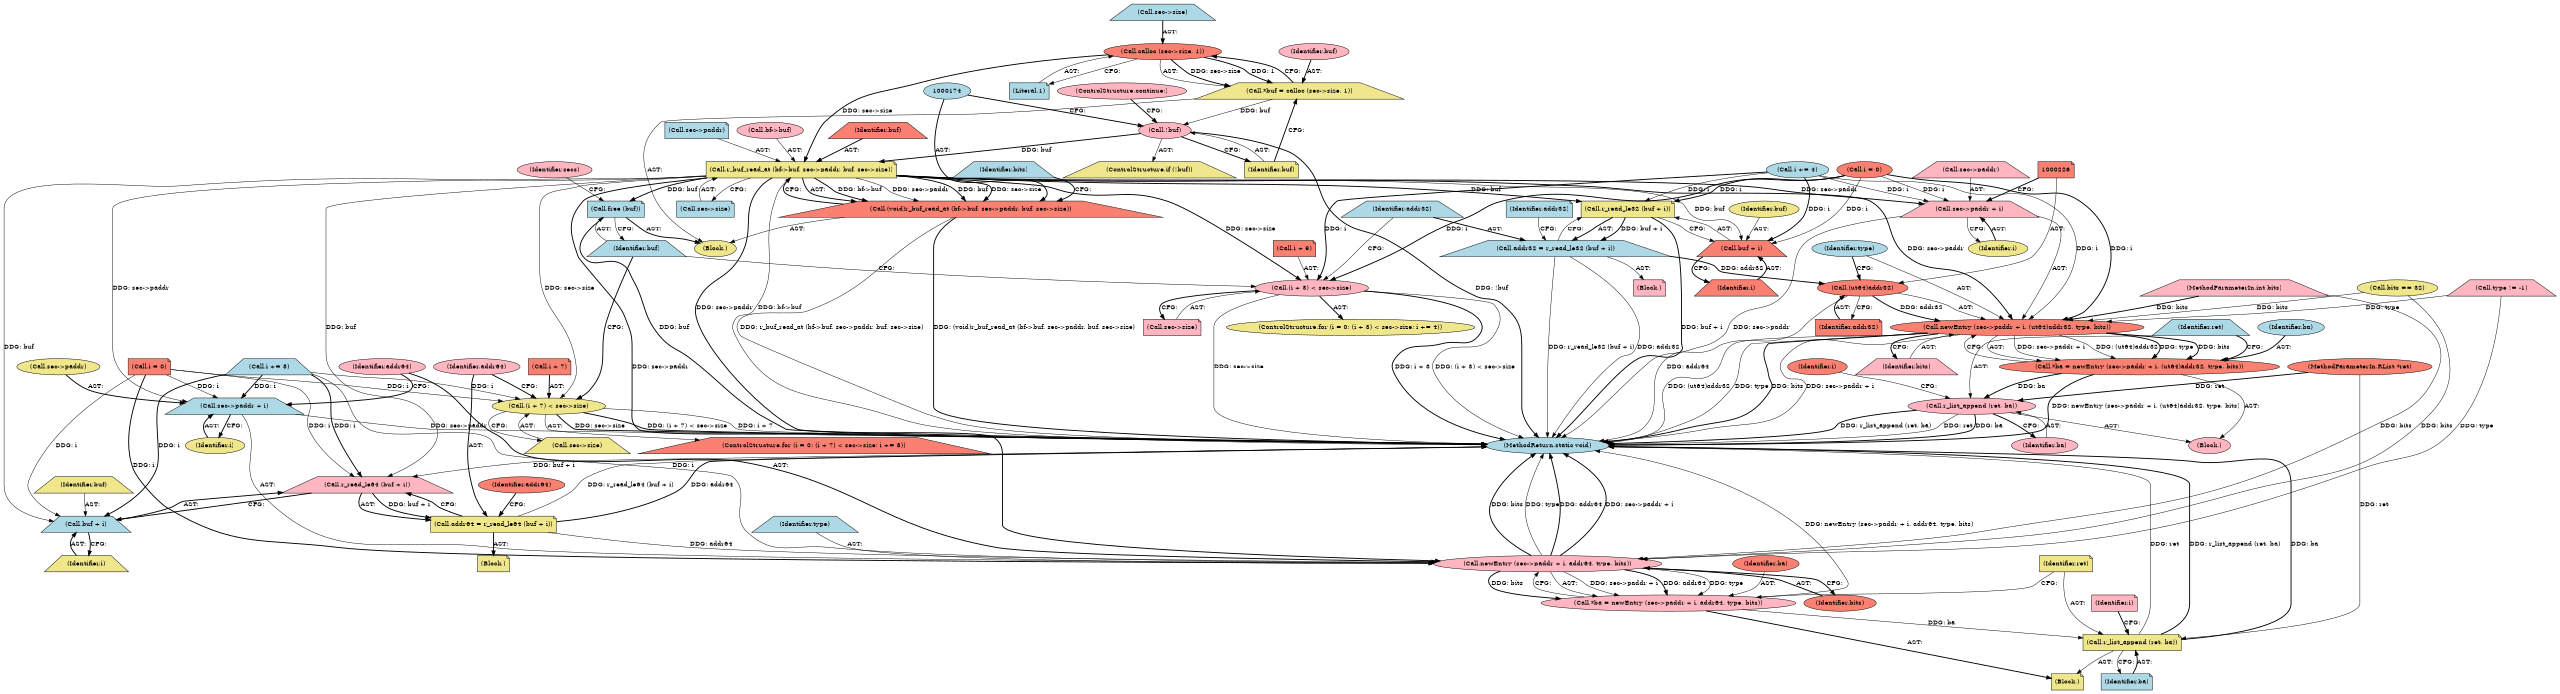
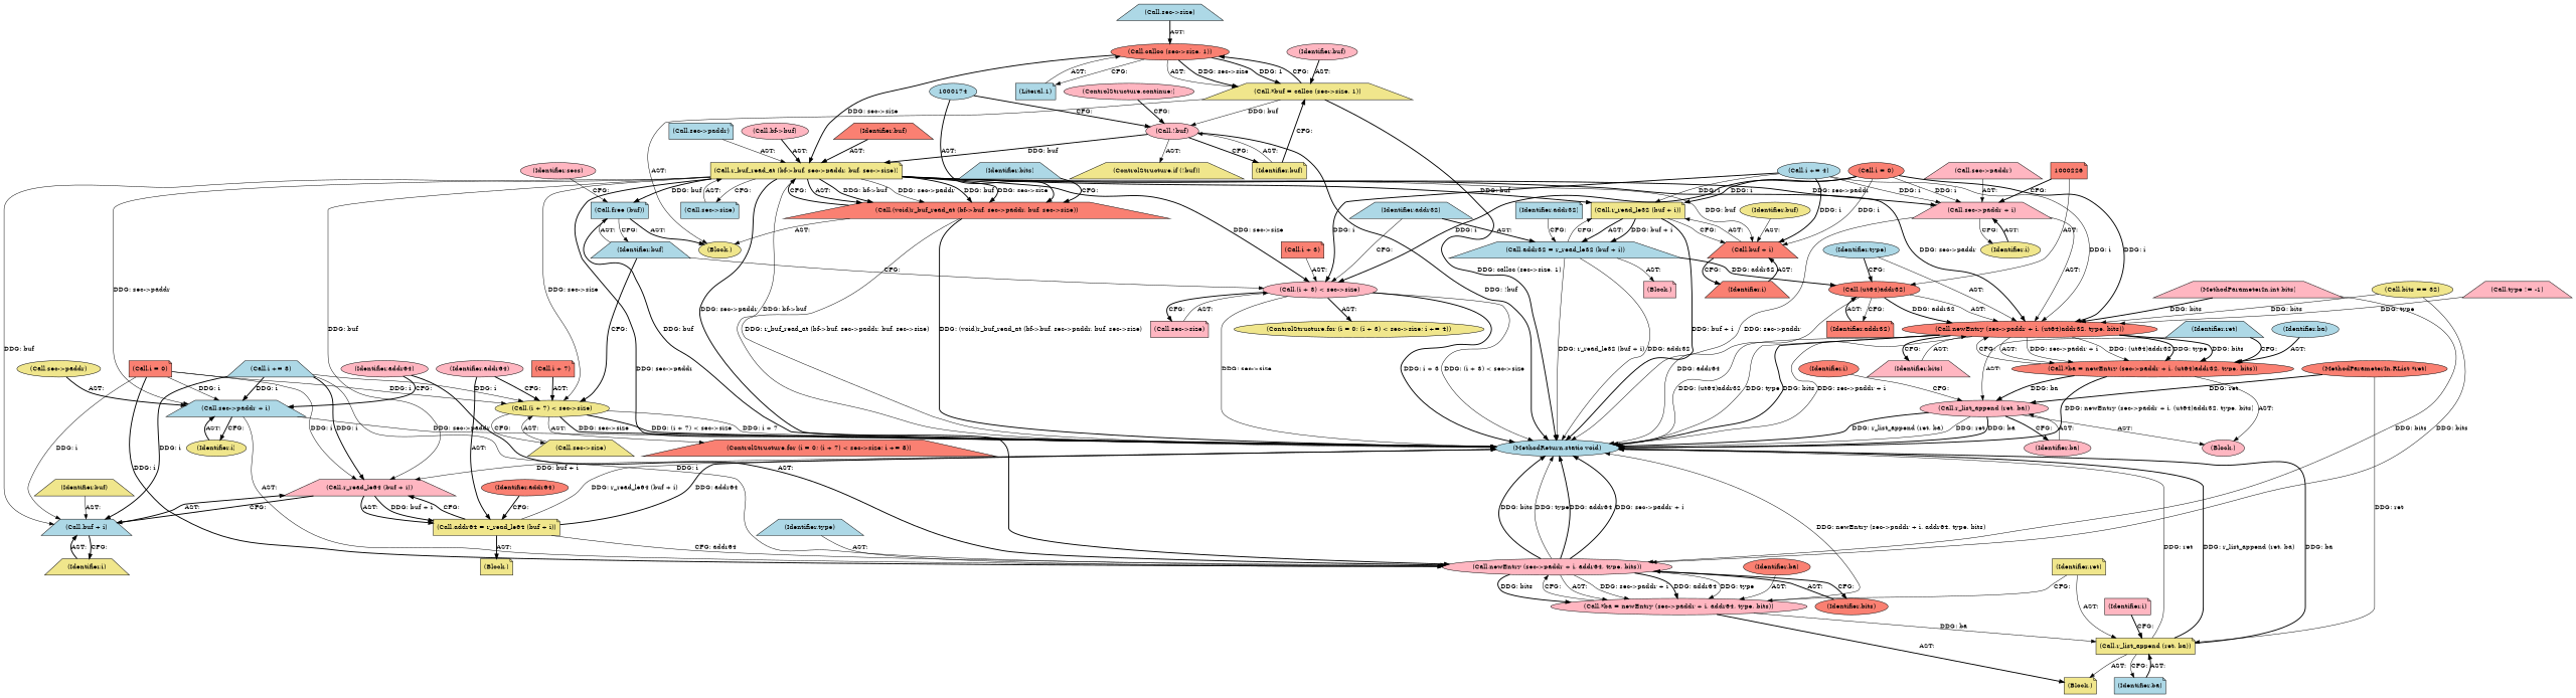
  digraph {
    node [fillcolor=lightpink shape=ellipse style=filled]
    edge [style=bold]
    n1 [fillcolor=salmon label="(Call,calloc (sec->size, 1))"]
    n2 [fillcolor=khaki label="(Call,*buf = calloc (sec->size, 1))" shape=trapezium]
    n3 [fillcolor=khaki label="(Call,r_buf_read_at (bf->buf, sec->paddr, buf, sec->size))" shape=note]
    n4 [fillcolor=lightblue label="(Literal,1)" shape=note]
    n5 [label="(Call,!buf)"]
    n6 [fillcolor=lightblue label="(MethodReturn,static void)"]
    n7 [fillcolor=khaki label="(Block,)"]
    n8 [fillcolor=salmon label="(Call,(void)r_buf_read_at (bf->buf, sec->paddr, buf, sec->size))" shape=trapezium]
    n9 [label="(Call,(i + 3) < sec->size)"]
    n10 [fillcolor=khaki label="(Call,r_read_le32 (buf + i))" shape=note]
    n11 [fillcolor=salmon label="(Call,newEntry (sec->paddr + i, (ut64)addr32, type, bits))"]
    n12 [fillcolor=salmon label="(Call,buf + i)" shape=trapezium]
    n13 [label="(Call,sec->paddr + i)" shape=trapezium]
    n14 [fillcolor=khaki label="(Call,(i + 7) < sec->size)"]
    n15 [label="(Call,r_read_le64 (buf + i))" shape=trapezium]
    n16 [label="(Call,newEntry (sec->paddr + i, addr64, type, bits))"]
    n17 [fillcolor=lightblue label="(Call,buf + i)" shape=trapezium]
    n18 [fillcolor=lightblue label="(Call,sec->paddr + i)" shape=trapezium]
    n19 [fillcolor=lightblue label="(Call,free (buf))" shape=note]
    n20 [fillcolor=lightblue label="(Call,sec->size)" shape=note]
    n21 [fillcolor=khaki label="(Identifier,buf)" shape=note]
    n22 [fillcolor=khaki label="(ControlStructure,if (!buf))" shape=trapezium]
    n23 [label="(Call,sec->size)" shape=note]
    n24 [fillcolor=khaki label="(ControlStructure,for (i = 0; (i + 3) < sec->size; i += 4))"]
    n25 [fillcolor=lightblue label="(Call,addr32 = r_read_le32 (buf + i))" shape=trapezium]
    n26 [fillcolor=salmon label="(Call,*ba = newEntry (sec->paddr + i, (ut64)addr32, type, bits))"]
    n27 [label="(Identifier,bits)" shape=trapezium]
    n28 [fillcolor=salmon label="(Identifier,i)" shape=trapezium]
    n29 [fillcolor=khaki label="(Identifier,i)"]
    n30 [fillcolor=salmon label="(ControlStructure,for (i = 0; (i + 7) < sec->size; i += 8))" shape=trapezium]
    n31 [fillcolor=khaki label="(Call,sec->size)" shape=trapezium]
    n32 [fillcolor=khaki label="(Call,addr64 = r_read_le64 (buf + i))" shape=note]
    n33 [label="(Call,*ba = newEntry (sec->paddr + i, addr64, type, bits))"]
    n34 [fillcolor=salmon label="(Identifier,bits)"]
    n35 [fillcolor=khaki label="(Identifier,i)" shape=trapezium]
    n36 [fillcolor=khaki label="(Identifier,i)"]
    n37 [fillcolor=lightblue label="(Identifier,buf)" shape=trapezium]
    n38 [fillcolor=salmon label="(Call,(ut64)addr32)"]
    n39 [label="(Block,)" shape=note]
    n40 [fillcolor=salmon label="(Identifier,addr32)" shape=note]
    n41 [label="(Call,r_list_append (ret, ba))"]
    n42 [label="(Block,)"]
    n43 [label="(Identifier,ba)"]
    n44 [fillcolor=khaki label="(Block,)" shape=note]
    n45 [fillcolor=khaki label="(Call,r_list_append (ret, ba))" shape=note]
    n46 [fillcolor=khaki label="(Block,)" shape=note]
    n47 [fillcolor=lightblue label="(Identifier,ba)" shape=note]
    n48 [fillcolor=khaki label="(Call,sec->paddr)"]
    n49 [label="(Identifier,i)" shape=note]
    n50 [fillcolor=salmon label="(MethodParameterIn,RList *ret)"]
    n51 [fillcolor=salmon label="(Identifier,buf)" shape=trapezium]
    n52 [fillcolor=lightblue label="(Call,sec->paddr)" shape=note]
    n53 [label="(Call,sec->paddr)" shape=trapezium]
    n54 [label="(Identifier,secs)"]
-   n55 [fillcolor=salmon label="(Call,i + 9)" shape=note]
+   n55 [fillcolor=salmon label="(Call,i + 3)" shape=note]
    n56 [fillcolor=lightblue label="(Identifier,type)" shape=trapezium]
    n57 [fillcolor=salmon label="(Call,i + 7)" shape=note]
    n58 [fillcolor=salmon label="(Call,i = 0)" shape=note]
    n59 [fillcolor=salmon label="(Identifier,addr64)"]
    n60 [fillcolor=khaki label="(Identifier,buf)" shape=trapezium]
    n61 [fillcolor=lightblue label="(Identifier,addr32)" shape=trapezium]
    n62 [label="(Call,bf->buf)"]
    n63 [fillcolor=khaki label="(Call,bits == 32)"]
    n64 [fillcolor=salmon label="(Identifier,ba)"]
    n65 [fillcolor=khaki label="(Identifier,buf)"]
    n66 [label="(Identifier,addr64)"]
    n67 [fillcolor=lightblue label="(Call,i += 8)" shape=trapezium]
    n68 [label="(ControlStructure,continue;)"]
    n69 [fillcolor=salmon label="(Call,i = 0)"]
    n70 [fillcolor=lightblue label="(Identifier,type)"]
    n71 [fillcolor=lightblue label="(Identifier,ret)" shape=trapezium]
    n72 [fillcolor=lightblue label="(Identifier,ba)"]
    n73 [fillcolor=khaki label="(Identifier,ret)" shape=note]
    n74 [fillcolor=lightblue label="(Identifier,addr32)" shape=note]
    n75 [fillcolor=salmon label="(Identifier,i)"]
    n76 [label="(Identifier,addr64)"]
    n77 [label="(Call,type != -1)" shape=trapezium]
    n78 [fillcolor=lightblue label="(Call,i += 4)"]
    n79 [fillcolor=lightblue label="(Call,sec->size)" shape=trapezium]
    n80 [label="(Identifier,buf)"]
    n81 [label="(MethodParameterIn,int bits)" shape=trapezium]
    n82 [fillcolor=lightblue label="(Identifier,bits)" shape=trapezium]
    1000174 [fillcolor=lightblue]
    1000226 [fillcolor=salmon shape=note]
    n1 -> n2 [label="AST: " style=solid]
    n1 -> n2 [label="DDG: sec->size"]
    n1 -> n2 [label="DDG: 1"]
    n1 -> n3 [label="DDG: sec->size"]
    n1 -> n4 [label="CFG: " style=solid]
    n2 -> n1 [label="CFG: "]
    n2 -> n5 [label="DDG: buf" style=solid]
+   n2 -> n6 [label="DDG: calloc (sec->size, 1)"]
    n2 -> n7 [label="AST: " style=solid]
    n3 -> n6 [label="DDG: sec->paddr"]
    n3 -> n6 [label="DDG: bf->buf" style=solid]
    n3 -> n8 [label="AST: "]
    n3 -> n8 [label="DDG: bf->buf"]
    n3 -> n8 [label="DDG: sec->paddr" style=solid]
    n3 -> n8 [label="DDG: buf"]
    n3 -> n8 [label="DDG: sec->size"]
    n3 -> n9 [label="DDG: sec->size"]
    n3 -> n10 [label="DDG: buf"]
    n3 -> n11 [label="DDG: sec->paddr"]
    n3 -> n12 [label="DDG: buf" style=solid]
    n3 -> n13 [label="DDG: sec->paddr"]
    n3 -> n14 [label="DDG: sec->size" style=solid]
    n3 -> n15 [label="DDG: buf" style=solid]
    n3 -> n16 [label="DDG: sec->paddr"]
    n3 -> n17 [label="DDG: buf" style=solid]
    n3 -> n18 [label="DDG: sec->paddr" style=solid]
    n3 -> n19 [label="DDG: buf"]
    n3 -> n20 [label="CFG: " style=solid]
    n4 -> n1 [label="AST: " style=solid]
    n5 -> n3 [label="DDG: buf"]
    n5 -> n6 [label="DDG: !buf"]
    n5 -> n21 [label="CFG: "]
    n5 -> n22 [label="AST: " style=solid]
    n6 -> n15 [label="DDG: buf + i" style=solid]
    n8 -> n3 [label="CFG: "]
    n8 -> n6 [label="DDG: (void)r_buf_read_at (bf->buf, sec->paddr, buf, sec->size)"]
    n8 -> n6 [label="DDG: r_buf_read_at (bf->buf, sec->paddr, buf, sec->size)" style=solid]
    n8 -> n7 [label="AST: " style=solid]
    n9 -> n6 [label="DDG: (i + 3) < sec->size" style=solid]
    n9 -> n6 [label="DDG: sec->size" style=solid]
    n9 -> n6 [label="DDG: i + 3"]
    n9 -> n23 [label="CFG: "]
    n9 -> n24 [label="AST: "]
    n10 -> n6 [label="DDG: buf + i"]
    n10 -> n12 [label="CFG: " style=solid]
    n10 -> n25 [label="AST: "]
    n10 -> n25 [label="DDG: buf + i"]
    n11 -> n6 [label="DDG: (ut64)addr32" style=solid]
    n11 -> n6 [label="DDG: type" style=solid]
    n11 -> n6 [label="DDG: bits"]
    n11 -> n6 [label="DDG: sec->paddr + i" style=solid]
    n11 -> n26 [label="AST: " style=solid]
    n11 -> n26 [label="DDG: sec->paddr + i" style=solid]
    n11 -> n26 [label="DDG: (ut64)addr32" style=solid]
    n11 -> n26 [label="DDG: type"]
    n11 -> n26 [label="DDG: bits"]
    n11 -> n27 [label="CFG: "]
    n12 -> n10 [label="AST: " style=solid]
    n12 -> n28 [label="CFG: "]
    n13 -> n6 [label="DDG: sec->paddr" style=solid]
    n13 -> n11 [label="AST: " style=solid]
    n13 -> n29 [label="CFG: " style=solid]
    n14 -> n6 [label="DDG: (i + 7) < sec->size"]
    n14 -> n6 [label="DDG: i + 7" style=solid]
    n14 -> n6 [label="DDG: sec->size"]
    n14 -> n30 [label="AST: " style=solid]
    n14 -> n31 [label="CFG: " style=solid]
    n15 -> n17 [label="CFG: "]
    n15 -> n32 [label="AST: "]
    n15 -> n32 [label="DDG: buf + i"]
    n16 -> n6 [label="DDG: type" style=solid]
    n16 -> n6 [label="DDG: addr64"]
    n16 -> n6 [label="DDG: sec->paddr + i"]
    n16 -> n6 [label="DDG: bits"]
    n16 -> n33 [label="AST: " style=solid]
    n16 -> n33 [label="DDG: sec->paddr + i" style=solid]
    n16 -> n33 [label="DDG: addr64"]
    n16 -> n33 [label="DDG: type" style=solid]
    n16 -> n33 [label="DDG: bits"]
    n16 -> n34 [label="CFG: "]
    n17 -> n15 [label="AST: "]
    n17 -> n35 [label="CFG: "]
    n18 -> n6 [label="DDG: sec->paddr" style=solid]
    n18 -> n16 [label="AST: " style=solid]
    n18 -> n36 [label="CFG: "]
    n19 -> n6 [label="DDG: buf"]
    n19 -> n7 [label="AST: "]
    n19 -> n37 [label="CFG: " style=solid]
    n20 -> n3 [label="AST: " style=solid]
    n21 -> n2 [label="CFG: "]
    n21 -> n5 [label="AST: " style=solid]
    n23 -> n9 [label="AST: " style=solid]
    n25 -> n6 [label="DDG: r_read_le32 (buf + i)" style=solid]
    n25 -> n6 [label="DDG: addr32" style=solid]
    n25 -> n10 [label="CFG: " style=solid]
    n25 -> n38 [label="DDG: addr32"]
    n25 -> n39 [label="AST: " style=solid]
    n26 -> n6 [label="DDG: newEntry (sec->paddr + i, (ut64)addr32, type, bits)"]
    n26 -> n11 [label="CFG: " style=solid]
    n26 -> n41 [label="DDG: ba"]
    n26 -> n42 [label="AST: " style=solid]
    n27 -> n11 [label="AST: " style=solid]
    n28 -> n12 [label="AST: "]
    n29 -> n13 [label="AST: "]
    n31 -> n14 [label="AST: " style=solid]
    n32 -> n6 [label="DDG: r_read_le64 (buf + i)" style=solid]
    n32 -> n6 [label="DDG: addr64"]
    n32 -> n15 [label="CFG: "]
-   n32 -> n16 [label="DDG: addr64" style=solid]
+   n32 -> n16 [label="CFG: addr64" style=solid]
    n32 -> n44 [label="AST: "]
    n33 -> n6 [label="DDG: newEntry (sec->paddr + i, addr64, type, bits)" style=solid]
    n33 -> n16 [label="CFG: " style=solid]
    n33 -> n45 [label="DDG: ba" style=solid]
    n33 -> n46 [label="AST: "]
    n34 -> n16 [label="AST: "]
    n35 -> n17 [label="AST: "]
    n36 -> n18 [label="AST: "]
    n37 -> n9 [label="CFG: " style=solid]
    n37 -> n14 [label="CFG: "]
    n37 -> n19 [label="AST: " style=solid]
    n38 -> n6 [label="DDG: addr64" style=solid]
    n38 -> n11 [label="AST: " style=solid]
    n38 -> n11 [label="DDG: addr32"]
    n38 -> n40 [label="CFG: " style=solid]
    n40 -> n38 [label="AST: "]
    n41 -> n6 [label="DDG: ret" style=solid]
    n41 -> n6 [label="DDG: ba"]
    n41 -> n6 [label="DDG: r_list_append (ret, ba)"]
    n41 -> n42 [label="AST: " style=solid]
    n41 -> n43 [label="CFG: "]
    n43 -> n41 [label="AST: " style=solid]
    n45 -> n6 [label="DDG: ba"]
    n45 -> n6 [label="DDG: ret" style=solid]
    n45 -> n6 [label="DDG: r_list_append (ret, ba)"]
    n45 -> n46 [label="AST: " style=solid]
    n45 -> n47 [label="CFG: " style=solid]
    n47 -> n45 [label="AST: "]
    n48 -> n18 [label="AST: "]
    n49 -> n45 [label="CFG: "]
    n50 -> n41 [label="DDG: ret"]
    n50 -> n45 [label="DDG: ret" style=solid]
    n51 -> n3 [label="AST: "]
    n52 -> n3 [label="AST: " style=solid]
    n53 -> n13 [label="AST: " style=solid]
    n54 -> n19 [label="CFG: " style=solid]
    n55 -> n9 [label="AST: " style=solid]
    n56 -> n16 [label="AST: " style=solid]
    n57 -> n14 [label="AST: "]
    n58 -> n14 [label="DDG: i" style=solid]
    n58 -> n15 [label="DDG: i" style=solid]
    n58 -> n16 [label="DDG: i"]
    n58 -> n17 [label="DDG: i" style=solid]
    n58 -> n18 [label="DDG: i" style=solid]
    n59 -> n32 [label="CFG: "]
    n60 -> n17 [label="AST: " style=solid]
    n61 -> n9 [label="CFG: " style=solid]
    n61 -> n25 [label="AST: "]
-   n62 -> n3 [label="AST: " style=solid]
+   n62 -> n3 [label="AST: "]
    n63 -> n11 [label="DDG: bits" style=solid]
    n63 -> n16 [label="DDG: bits" style=solid]
    n64 -> n33 [label="AST: " style=solid]
    n65 -> n12 [label="AST: " style=solid]
    n66 -> n16 [label="AST: "]
    n66 -> n18 [label="CFG: "]
    n67 -> n14 [label="DDG: i" style=solid]
    n67 -> n15 [label="DDG: i"]
    n67 -> n16 [label="DDG: i" style=solid]
    n67 -> n17 [label="DDG: i"]
    n67 -> n18 [label="DDG: i"]
    n68 -> n5 [label="CFG: "]
    n69 -> n9 [label="DDG: i"]
    n69 -> n10 [label="DDG: i"]
    n69 -> n11 [label="DDG: i"]
    n69 -> n12 [label="DDG: i" style=solid]
    n69 -> n13 [label="DDG: i" style=solid]
    n70 -> n11 [label="AST: " style=solid]
    n70 -> n38 [label="CFG: "]
    n71 -> n26 [label="CFG: "]
    n71 -> n41 [label="AST: " style=solid]
    n72 -> n26 [label="AST: "]
    n73 -> n33 [label="CFG: " style=solid]
    n73 -> n45 [label="AST: " style=solid]
    n74 -> n25 [label="CFG: " style=solid]
    n75 -> n41 [label="CFG: " style=solid]
    n76 -> n14 [label="CFG: "]
    n76 -> n32 [label="AST: "]
    n77 -> n11 [label="DDG: type" style=solid]
-   n77 -> n16 [label="DDG: type" style=solid]
    n78 -> n9 [label="DDG: i"]
    n78 -> n10 [label="DDG: i" style=solid]
    n78 -> n11 [label="DDG: i" style=solid]
    n78 -> n12 [label="DDG: i"]
    n78 -> n13 [label="DDG: i" style=solid]
    n79 -> n1 [label="AST: "]
    n80 -> n2 [label="AST: "]
    n81 -> n11 [label="DDG: bits"]
    n81 -> n16 [label="DDG: bits" style=solid]
    n82 -> n8 [label="CFG: "]
    1000174 -> n5 [label="CFG: "]
    1000174 -> n8 [label="AST: "]
    1000226 -> n13 [label="CFG: "]
    1000226 -> n38 [label="AST: " style=solid]
  }
